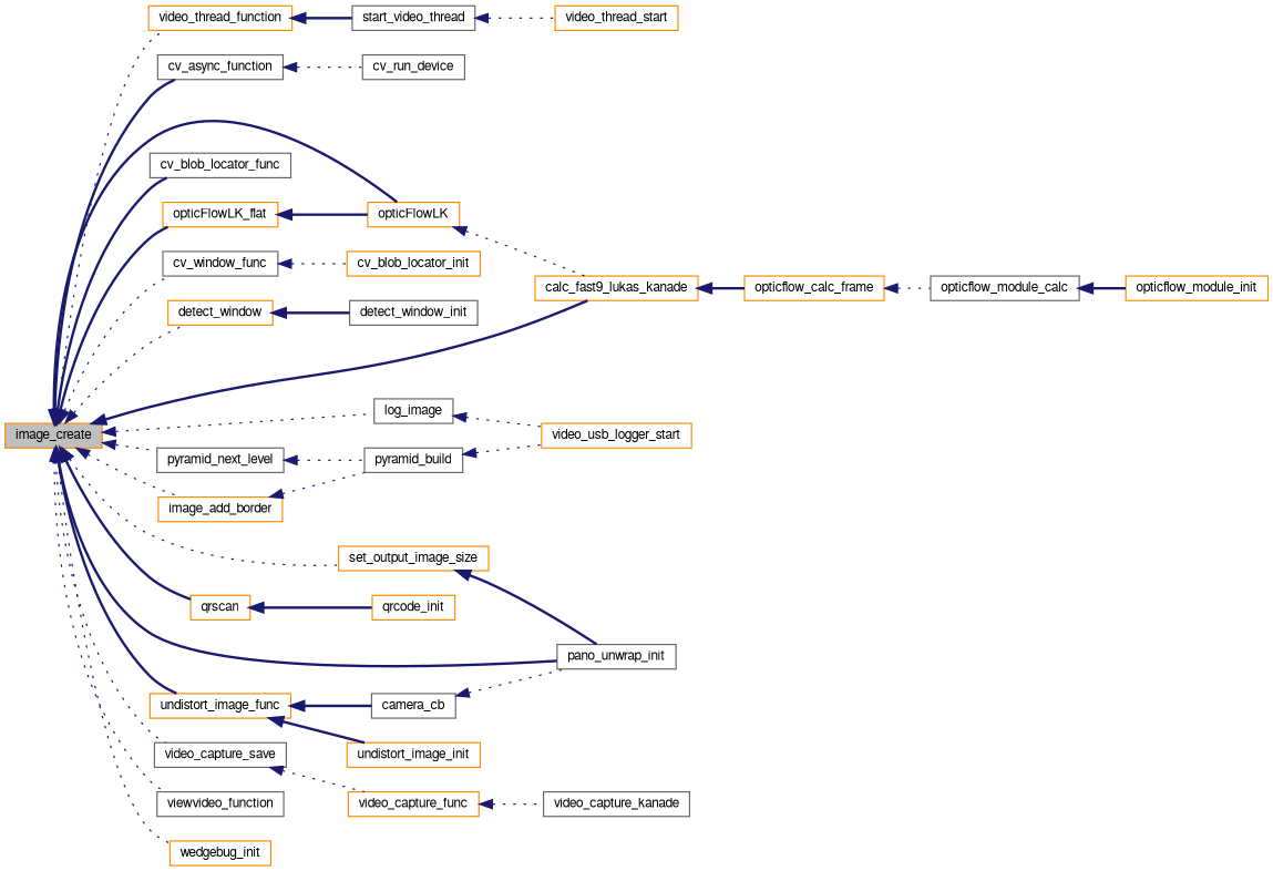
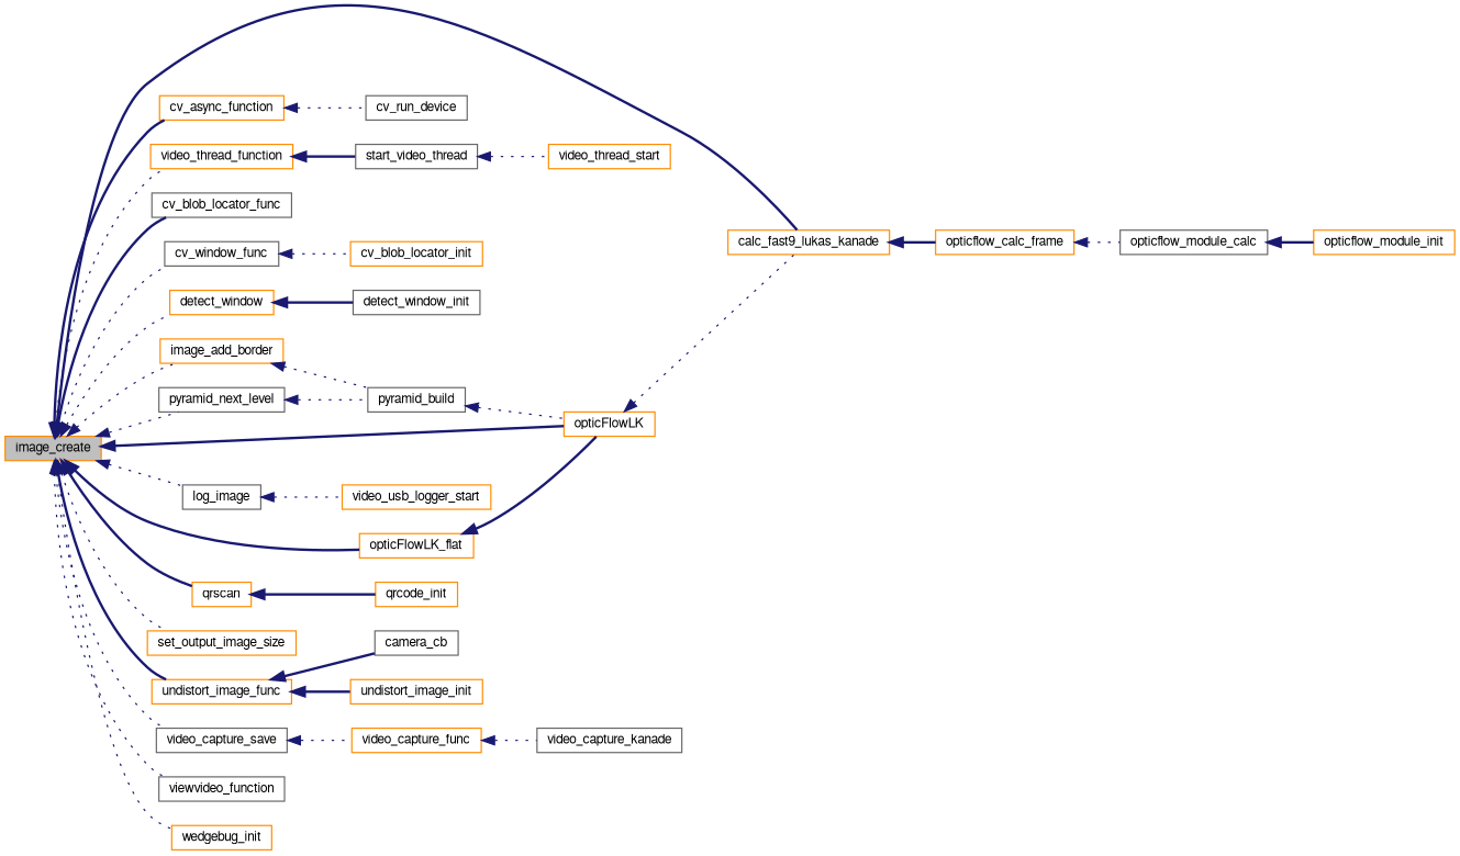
  digraph {
    rankdir=LR
    node [color=darkorange fillcolor=white fontname=FreeSans fontsize=10 shape=record style=filled]
    edge [color=midnightblue dir=back fontname=FreeSans fontsize=10 labelfontname=FreeSans labelfontsize=10 style=dotted]
    n1 [fillcolor=grey75 fontcolor=black height=0.2 label=image_create width=0.4]
    n2 [height=0.2 label=calc_fast9_lukas_kanade width=0.4]
-   n3 [color=gray40 height=0.2 label=cv_async_function width=0.4]
+   n3 [height=0.2 label=cv_async_function width=0.4]
    n4 [height=0.2 label=video_thread_function width=0.4]
    n5 [color=gray40 height=0.2 label=cv_blob_locator_func width=0.4]
    n6 [color=gray40 height=0.2 label=cv_window_func width=0.4]
    n7 [height=0.2 label=detect_window width=0.4]
    n8 [height=0.2 label=image_add_border width=0.4]
    n9 [height=0.2 label=opticFlowLK width=0.4]
    n10 [color=gray40 height=0.2 label=log_image width=0.4]
    n11 [height=0.2 label=opticFlowLK_flat width=0.4]
-   n12 [color=gray40 height=0.2 label=pano_unwrap_init width=0.4]
    n13 [color=gray40 height=0.2 label=pyramid_next_level width=0.4]
    n14 [height=0.2 label=qrscan width=0.4]
    n15 [height=0.2 label=set_output_image_size width=0.4]
    n16 [height=0.2 label=undistort_image_func width=0.4]
    n17 [color=gray40 height=0.2 label=video_capture_save width=0.4]
    n18 [color=gray40 height=0.2 label=viewvideo_function width=0.4]
    n19 [height=0.2 label=wedgebug_init width=0.4]
    n20 [height=0.2 label=opticflow_calc_frame width=0.4]
    n21 [color=gray40 height=0.2 label=cv_run_device width=0.4]
    n22 [color=gray40 height=0.2 label=start_video_thread width=0.4]
    n23 [height=0.2 label=cv_blob_locator_init width=0.4]
    n24 [color=gray40 height=0.2 label=detect_window_init width=0.4]
    n25 [color=gray40 height=0.2 label=pyramid_build width=0.4]
    n26 [height=0.2 label=video_usb_logger_start width=0.4]
    n27 [height=0.2 label=qrcode_init width=0.4]
    n28 [color=gray40 height=0.2 label=camera_cb width=0.4]
    n29 [height=0.2 label=undistort_image_init width=0.4]
    n30 [height=0.2 label=video_capture_func width=0.4]
    n31 [color=gray40 height=0.2 label=opticflow_module_calc width=0.4]
    n32 [height=0.2 label=opticflow_module_init width=0.4]
    n33 [height=0.2 label=video_thread_start width=0.4]
    n34 [color=gray40 height=0.2 label=video_capture_kanade width=0.4]
    n1 -> n2 [style=bold]
    n1 -> n3 [style=bold]
    n1 -> n4
    n1 -> n5 [style=bold]
    n1 -> n6
    n1 -> n7
    n1 -> n8
    n1 -> n9 [style=bold]
    n1 -> n10
    n1 -> n11 [style=bold]
-   n1 -> n12 [style=bold]
    n1 -> n13
    n1 -> n14 [style=bold]
    n1 -> n15
    n1 -> n16 [style=bold]
    n1 -> n17
    n1 -> n18
    n1 -> n19
    n2 -> n20 [style=bold]
    n3 -> n21
    n4 -> n22 [style=bold]
    n6 -> n23
    n7 -> n24 [style=bold]
    n8 -> n25
    n9 -> n2
    n10 -> n26
    n11 -> n9 [style=bold]
    n13 -> n25
    n14 -> n27 [style=bold]
-   n15 -> n12 [style=bold]
    n16 -> n28 [style=bold]
    n16 -> n29 [style=bold]
    n17 -> n30
    n20 -> n31
    n22 -> n33
-   n25 -> n26
-   n28 -> n12
+   n25 -> n9
    n30 -> n34
    n31 -> n32 [style=bold]
  }
